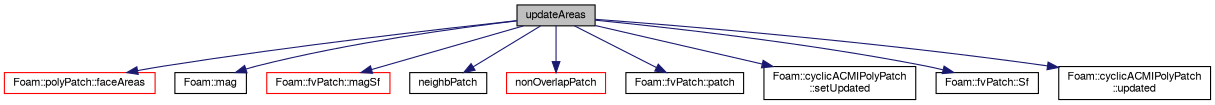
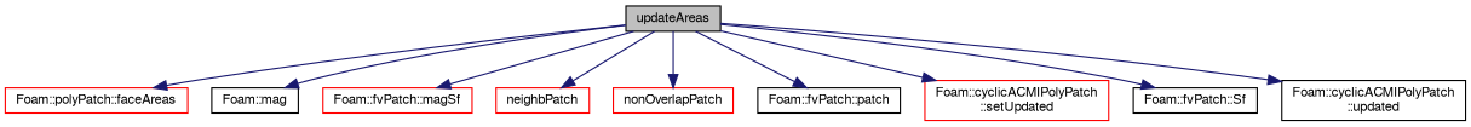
  digraph {
    rankdir=TB
    node [color=black fontname=FreeSans fontsize=10 shape=record]
    edge [color=midnightblue fontname=FreeSans fontsize=10 labelfontname=FreeSans labelfontsize=10 style=solid]
    n1 [fillcolor=grey75 fontcolor=black height=0.2 label=updateAreas style=filled width=0.4]
    n2 [color=red height=0.2 label="Foam::polyPatch::faceAreas" width=0.4]
    n3 [height=0.2 label="Foam::mag" width=0.4]
    n4 [color=red height=0.2 label="Foam::fvPatch::magSf" width=0.4]
-   n5 [height=0.2 label=neighbPatch width=0.4]
+   n5 [color=red height=0.2 label=neighbPatch width=0.4]
    n6 [color=red height=0.2 label=nonOverlapPatch width=0.4]
    n7 [height=0.2 label="Foam::fvPatch::patch" width=0.4]
-   n8 [height=0.2 label="Foam::cyclicACMIPolyPatch\l::setUpdated" width=0.4]
+   n8 [color=red height=0.2 label="Foam::cyclicACMIPolyPatch\l::setUpdated" width=0.4]
    n9 [height=0.2 label="Foam::fvPatch::Sf" width=0.4]
    n10 [height=0.2 label="Foam::cyclicACMIPolyPatch\l::updated" width=0.4]
    n1 -> n2
    n1 -> n3
    n1 -> n4
    n1 -> n5
    n1 -> n6
    n1 -> n7
    n1 -> n8
    n1 -> n9
    n1 -> n10
  }
